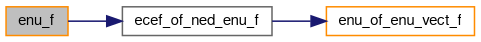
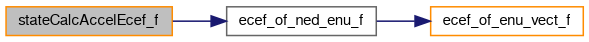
  digraph {
    rankdir=LR
    node [color=darkorange fillcolor=white fontname=FreeSans fontsize=10 shape=record style=filled]
    edge [color=midnightblue fontname=FreeSans fontsize=10 labelfontname=FreeSans labelfontsize=10 style=solid]
-   n1 [fillcolor=grey75 fontcolor=black height=0.2 label=enu_f width=0.4]
+   n1 [fillcolor=grey75 fontcolor=black height=0.2 label=stateCalcAccelEcef_f width=0.4]
    n2 [color=gray40 height=0.2 label=ecef_of_ned_enu_f width=0.4]
-   n3 [height=0.2 label=enu_of_enu_vect_f width=0.4]
+   n3 [height=0.2 label=ecef_of_enu_vect_f width=0.4]
    n1 -> n2
    n2 -> n3
  }
